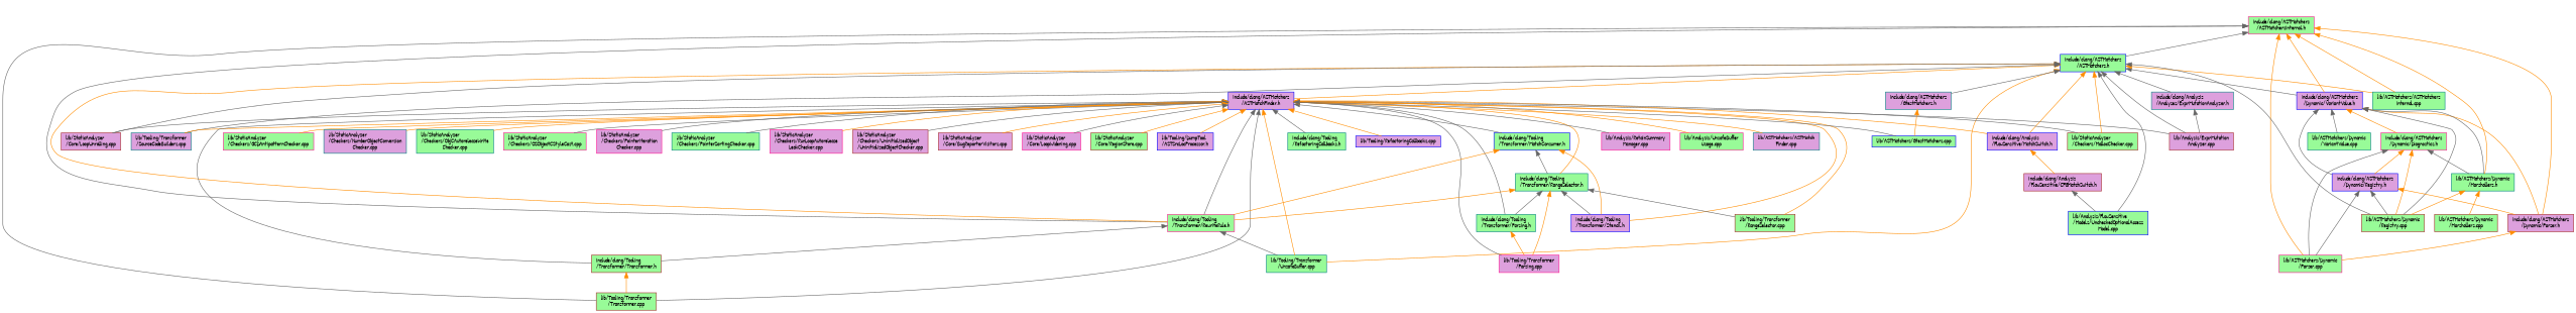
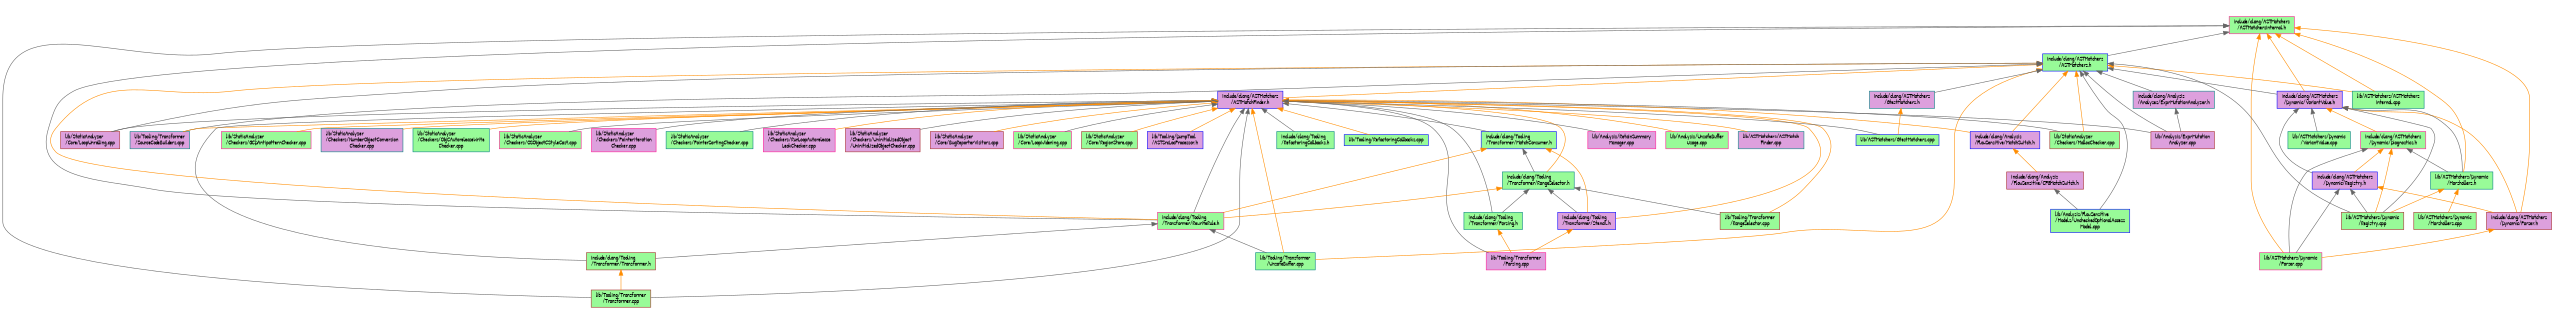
  digraph {
    fontname="Patrick Hand"
    node [color=teal fillcolor=palegreen fontname="Patrick Hand" fontsize=10 shape=record style=filled]
    edge [color=gray40 dir=back fontname="Patrick Hand" fontsize=10 labelfontname=Helvetica labelfontsize=10 style=solid]
    n1 [color=deeppink fontcolor=black height=0.2 label="include/clang/ASTMatchers\l/ASTMatchersInternal.h" width=0.4]
    n2 [color=blue height=0.2 label="include/clang/ASTMatchers\l/ASTMatchers.h" width=0.4]
    n3 [color=deeppink height=0.2 label="include/clang/Tooling\l/Transformer/RewriteRule.h" width=0.4]
    n4 [color=brown height=0.2 label="lib/Tooling/Transformer\l/Transformer.cpp" width=0.4]
    n5 [color=blue fillcolor=plum height=0.2 label="include/clang/ASTMatchers\l/Dynamic/VariantValue.h" width=0.4]
    n6 [color=brown fillcolor=plum height=0.2 label="include/clang/ASTMatchers\l/Dynamic/Parser.h" width=0.4]
    n7 [color=deeppink height=0.2 label="lib/ASTMatchers/Dynamic\l/Parser.cpp" width=0.4]
    n8 [height=0.2 label="lib/ASTMatchers/Dynamic\l/Marshallers.h" width=0.4]
    n9 [height=0.2 label="lib/ASTMatchers/ASTMatchers\lInternal.cpp" width=0.4]
    n10 [fillcolor=plum height=0.2 label="include/clang/Analysis\l/Analyses/ExprMutationAnalyzer.h" width=0.4]
    n11 [color=brown fillcolor=plum height=0.2 label="lib/Analysis/ExprMutation\lAnalyzer.cpp" width=0.4]
    n12 [color=blue fillcolor=plum height=0.2 label="include/clang/Analysis\l/FlowSensitive/MatchSwitch.h" width=0.4]
    n13 [color=blue height=0.2 label="lib/Analysis/FlowSensitive\l/Models/UncheckedOptionalAccess\lModel.cpp" width=0.4]
    n14 [color=blue fillcolor=plum height=0.2 label="include/clang/ASTMatchers\l/ASTMatchFinder.h" width=0.4]
    n15 [height=0.2 label="lib/Tooling/Transformer\l/UnsafeBuffer.cpp" width=0.4]
    n16 [color=brown height=0.2 label="lib/StaticAnalyzer\l/Checkers/MallocChecker.cpp" width=0.4]
    n17 [color=brown fillcolor=plum height=0.2 label="lib/StaticAnalyzer\l/Core/LoopUnrolling.cpp" width=0.4]
    n18 [fillcolor=plum height=0.2 label="lib/Tooling/Transformer\l/SourceCodeBuilders.cpp" width=0.4]
    n19 [color=brown height=0.2 label="lib/ASTMatchers/Dynamic\l/Registry.cpp" width=0.4]
    n20 [fillcolor=plum height=0.2 label="include/clang/ASTMatchers\l/GtestMatchers.h" width=0.4]
    n21 [color=brown height=0.2 label="include/clang/Tooling\l/Transformer/Transformer.h" width=0.4]
    n22 [color=deeppink height=0.2 label="include/clang/ASTMatchers\l/Dynamic/Diagnostics.h" width=0.4]
    n23 [color=blue fillcolor=plum height=0.2 label="include/clang/ASTMatchers\l/Dynamic/Registry.h" width=0.4]
    n24 [height=0.2 label="lib/ASTMatchers/Dynamic\l/VariantValue.cpp" width=0.4]
    n25 [color=brown height=0.2 label="lib/ASTMatchers/Dynamic\l/Marshallers.cpp" width=0.4]
    n26 [color=brown fillcolor=plum height=0.2 label="include/clang/Analysis\l/FlowSensitive/CFGMatchSwitch.h" width=0.4]
    n27 [height=0.2 label="include/clang/Tooling\l/RefactoringCallbacks.h" width=0.4]
-   n28 [color=blue fillcolor=plum height=0.2 label="lib/Tooling/RefactoringCallbacks.cpp" width=0.4]
+   n28 [color=blue height=0.2 label="lib/Tooling/RefactoringCallbacks.cpp" width=0.4]
    n29 [color=blue height=0.2 label="include/clang/Tooling\l/Transformer/MatchConsumer.h" width=0.4]
    n30 [height=0.2 label="include/clang/Tooling\l/Transformer/RangeSelector.h" width=0.4]
    n31 [height=0.2 label="include/clang/Tooling\l/Transformer/Parsing.h" width=0.4]
    n32 [color=deeppink fillcolor=plum height=0.2 label="lib/Tooling/Transformer\l/Parsing.cpp" width=0.4]
    n33 [color=blue fillcolor=plum height=0.2 label="include/clang/Tooling\l/Transformer/Stencil.h" width=0.4]
    n34 [color=brown height=0.2 label="lib/Tooling/Transformer\l/RangeSelector.cpp" width=0.4]
    n35 [color=deeppink fillcolor=plum height=0.2 label="lib/Analysis/RetainSummary\lManager.cpp" width=0.4]
    n36 [color=deeppink height=0.2 label="lib/Analysis/UnsafeBuffer\lUsage.cpp" width=0.4]
    n37 [fillcolor=plum height=0.2 label="lib/ASTMatchers/ASTMatch\lFinder.cpp" width=0.4]
    n38 [color=blue height=0.2 label="lib/ASTMatchers/GtestMatchers.cpp" width=0.4]
    n39 [color=deeppink height=0.2 label="lib/StaticAnalyzer\l/Checkers/GCDAntipatternChecker.cpp" width=0.4]
    n40 [fillcolor=plum height=0.2 label="lib/StaticAnalyzer\l/Checkers/NumberObjectConversion\lChecker.cpp" width=0.4]
    n41 [height=0.2 label="lib/StaticAnalyzer\l/Checkers/ObjCAutoreleaseWrite\lChecker.cpp" width=0.4]
    n42 [color=deeppink height=0.2 label="lib/StaticAnalyzer\l/Checkers/OSObjectCStyleCast.cpp" width=0.4]
    n43 [color=deeppink fillcolor=plum height=0.2 label="lib/StaticAnalyzer\l/Checkers/PointerIteration\lChecker.cpp" width=0.4]
    n44 [height=0.2 label="lib/StaticAnalyzer\l/Checkers/PointerSortingChecker.cpp" width=0.4]
    n45 [color=deeppink fillcolor=plum height=0.2 label="lib/StaticAnalyzer\l/Checkers/RunLoopAutorelease\lLeakChecker.cpp" width=0.4]
    n46 [color=brown fillcolor=plum height=0.2 label="lib/StaticAnalyzer\l/Checkers/UninitializedObject\l/UninitializedObjectChecker.cpp" width=0.4]
    n47 [color=brown fillcolor=plum height=0.2 label="lib/StaticAnalyzer\l/Core/BugReporterVisitors.cpp" width=0.4]
-   n48 [color=deeppink fillcolor=plum height=0.2 label="lib/StaticAnalyzer\l/Core/LoopWidening.cpp" width=0.4]
+   n48 [color=deeppink height=0.2 label="lib/StaticAnalyzer\l/Core/LoopWidening.cpp" width=0.4]
    n49 [color=brown height=0.2 label="lib/StaticAnalyzer\l/Core/RegionStore.cpp" width=0.4]
    n50 [color=blue fillcolor=plum height=0.2 label="lib/Tooling/DumpTool\l/ASTSrcLocProcessor.h" width=0.4]
    n1 -> n2
    n1 -> n3
    n1 -> n4
    n1 -> n5 [color=darkorange]
    n1 -> n6 [color=darkorange]
    n1 -> n7 [color=darkorange]
    n1 -> n8 [color=darkorange]
    n1 -> n9 [color=darkorange]
    n2 -> n3 [color=darkorange]
    n2 -> n5
    n2 -> n9 [color=darkorange]
    n2 -> n10
    n2 -> n11
    n2 -> n12 [color=darkorange]
    n2 -> n13
    n2 -> n14 [color=darkorange]
    n2 -> n15 [color=darkorange]
    n2 -> n16 [color=darkorange]
    n2 -> n17
    n2 -> n18
    n2 -> n19
    n2 -> n20
    n3 -> n15
    n3 -> n21
    n5 -> n6 [color=darkorange]
    n5 -> n8
    n5 -> n19
    n5 -> n22 [color=darkorange]
    n5 -> n23
    n5 -> n24
    n6 -> n7 [color=darkorange]
    n8 -> n19 [color=darkorange]
    n8 -> n25 [color=darkorange]
    n10 -> n11
    n12 -> n26 [color=darkorange]
    n14 -> n3
    n14 -> n4
    n14 -> n11
    n14 -> n12 [color=darkorange]
    n14 -> n15 [color=darkorange]
    n14 -> n16
    n14 -> n17
    n14 -> n18 [color=darkorange]
    n14 -> n21
    n14 -> n27
    n14 -> n28 [color=darkorange]
    n14 -> n29
    n14 -> n30 [color=darkorange]
    n14 -> n31
    n14 -> n32
    n14 -> n33 [color=darkorange]
    n14 -> n34 [color=darkorange]
    n14 -> n35
    n14 -> n36 [color=darkorange]
    n14 -> n37 [color=darkorange]
    n14 -> n38
    n14 -> n39 [color=darkorange]
    n14 -> n40 [color=darkorange]
    n14 -> n41 [color=darkorange]
    n14 -> n42
    n14 -> n43
    n14 -> n44
    n14 -> n45 [color=darkorange]
    n14 -> n46
    n14 -> n47 [color=darkorange]
    n14 -> n48
    n14 -> n49 [color=darkorange]
    n14 -> n50 [color=darkorange]
    n20 -> n38 [color=darkorange]
    n21 -> n4 [color=darkorange]
    n22 -> n7
    n22 -> n8
    n22 -> n19 [color=darkorange]
    n22 -> n23 [color=darkorange]
    n23 -> n6 [color=darkorange]
    n23 -> n7
    n23 -> n19
    n26 -> n13
    n29 -> n3 [color=darkorange]
    n29 -> n30
    n29 -> n33 [color=darkorange]
    n30 -> n3 [color=darkorange]
    n30 -> n31
-   n30 -> n32 [color=darkorange]
+   n33 -> n32 [color=darkorange]
    n30 -> n33
    n30 -> n34
    n31 -> n32 [color=darkorange]
  }
